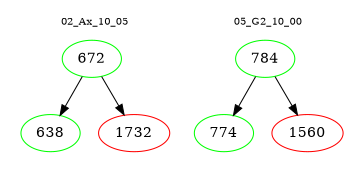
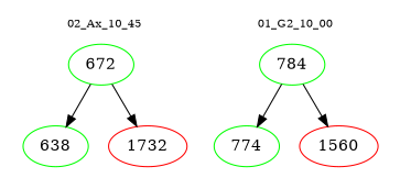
  digraph {
    node [color=green]
    edge [color=black]
    n1 [label=672]
    n2 [label=638]
    n3 [color=red label=1732]
    n4 [label=784]
    n5 [label=774]
    n6 [color=red label=1560]
    subgraph cluster_1 {
      color=white
      fontsize=10
-     label="02_Ax_10_05"
+     label="02_Ax_10_45"
      n1
      n2
      n3
    }
    subgraph cluster_2 {
      color=white
      fontsize=10
-     label="05_G2_10_00"
+     label="01_G2_10_00"
      n4
      n5
      n6
    }
    n1 -> n2
    n1 -> n3
    n4 -> n5
    n4 -> n6
  }
